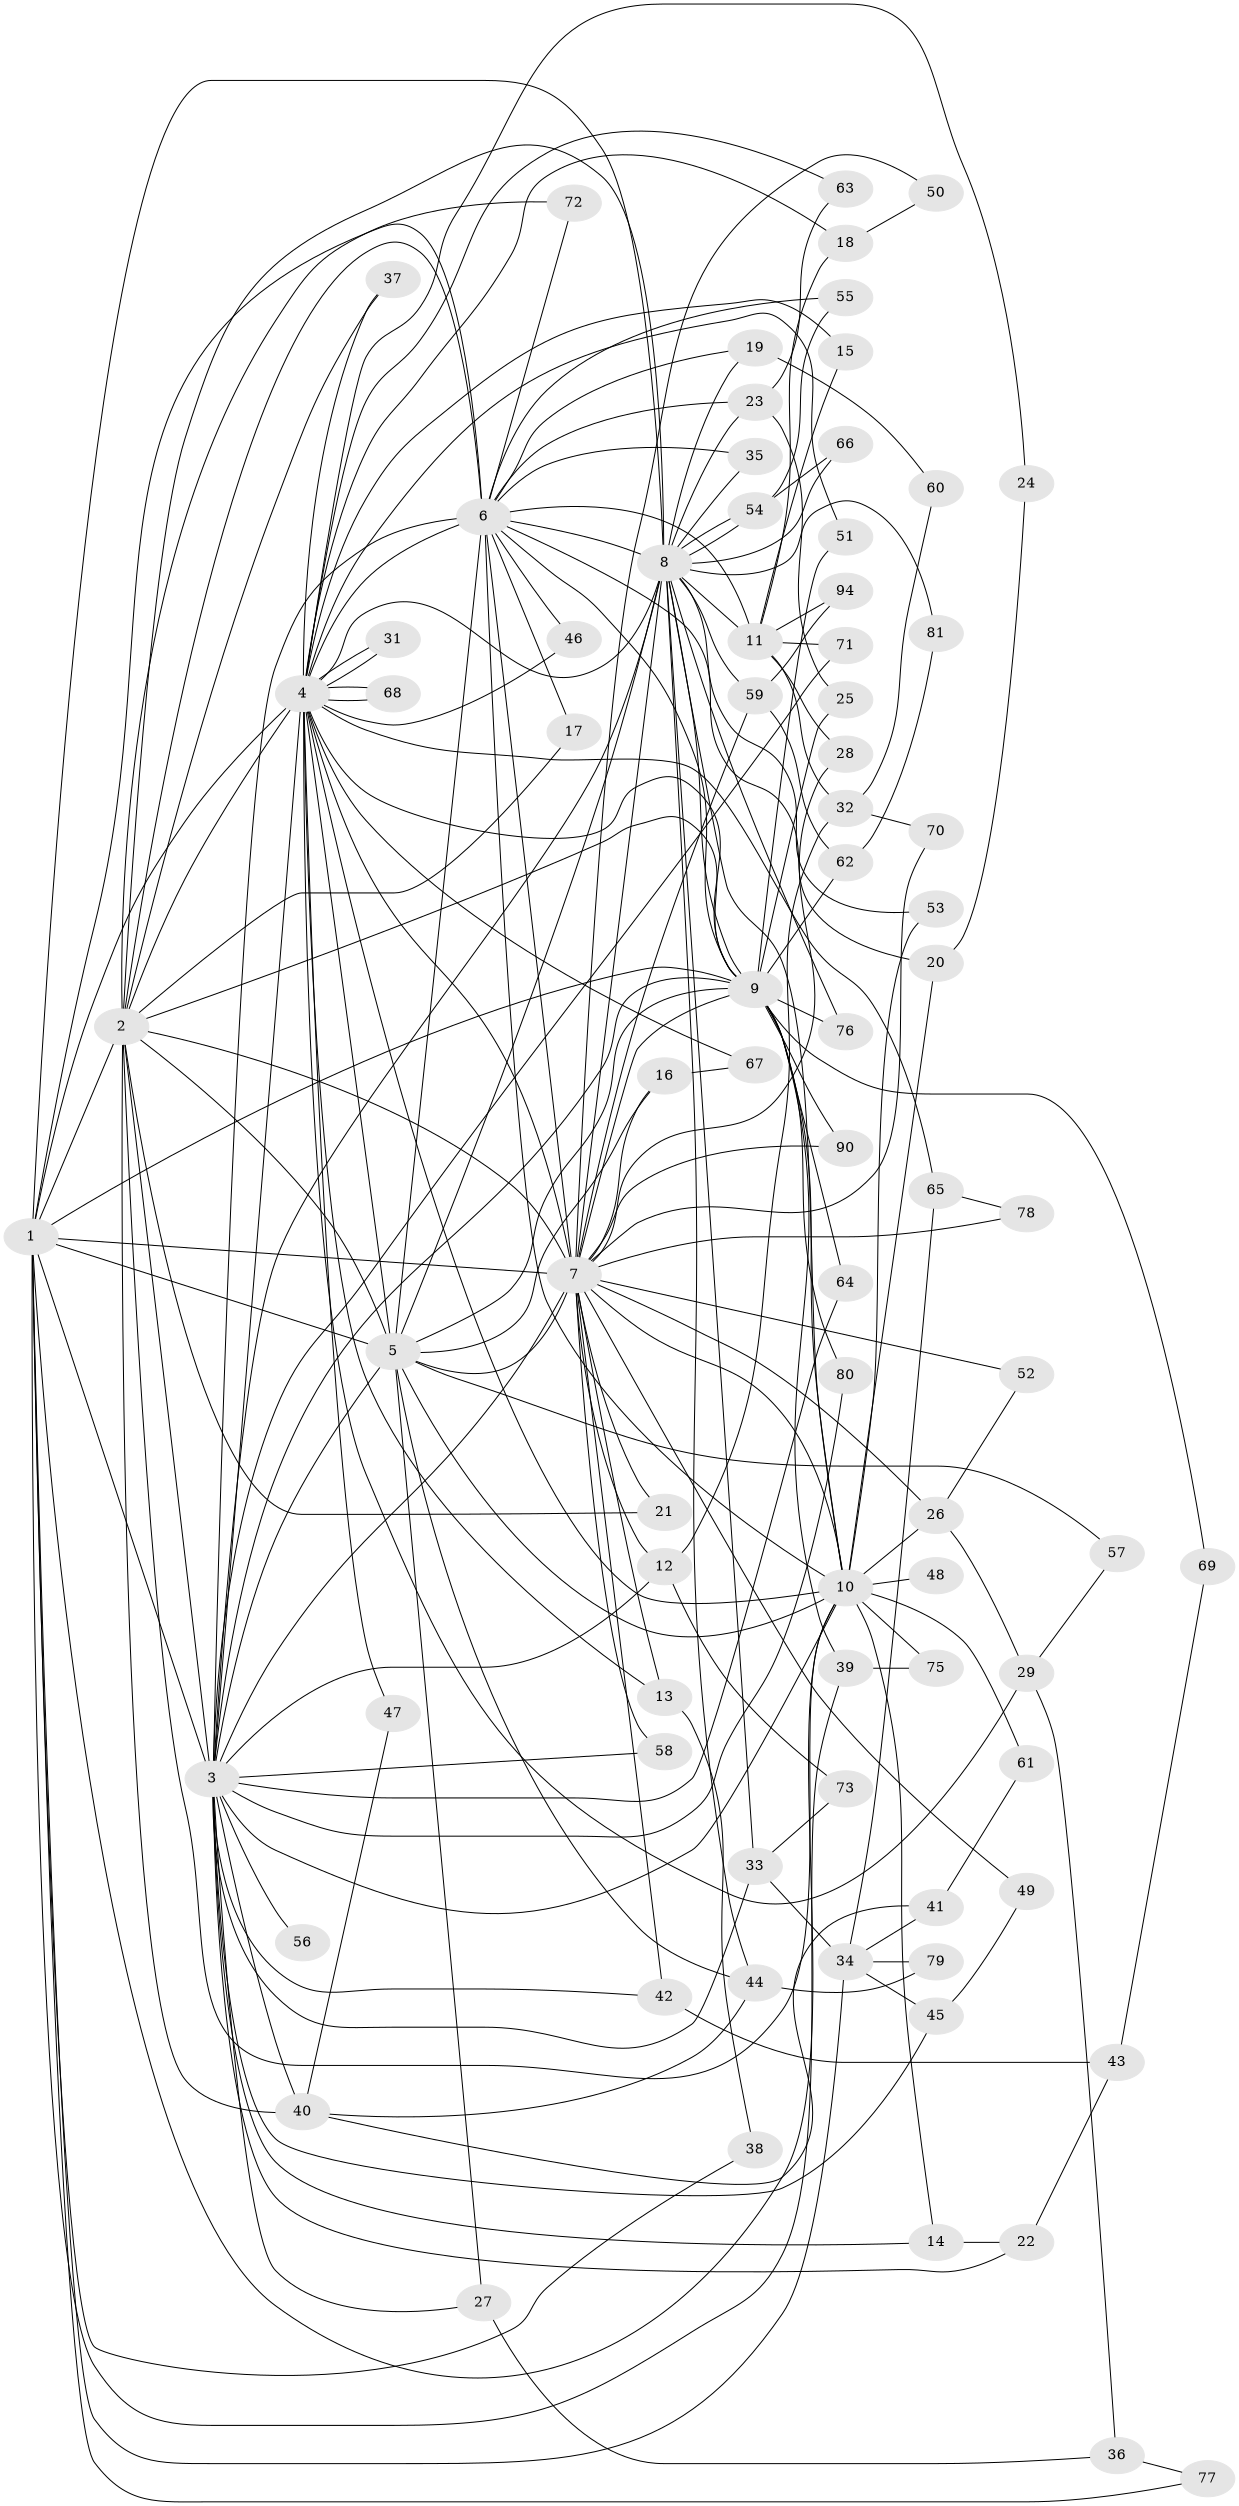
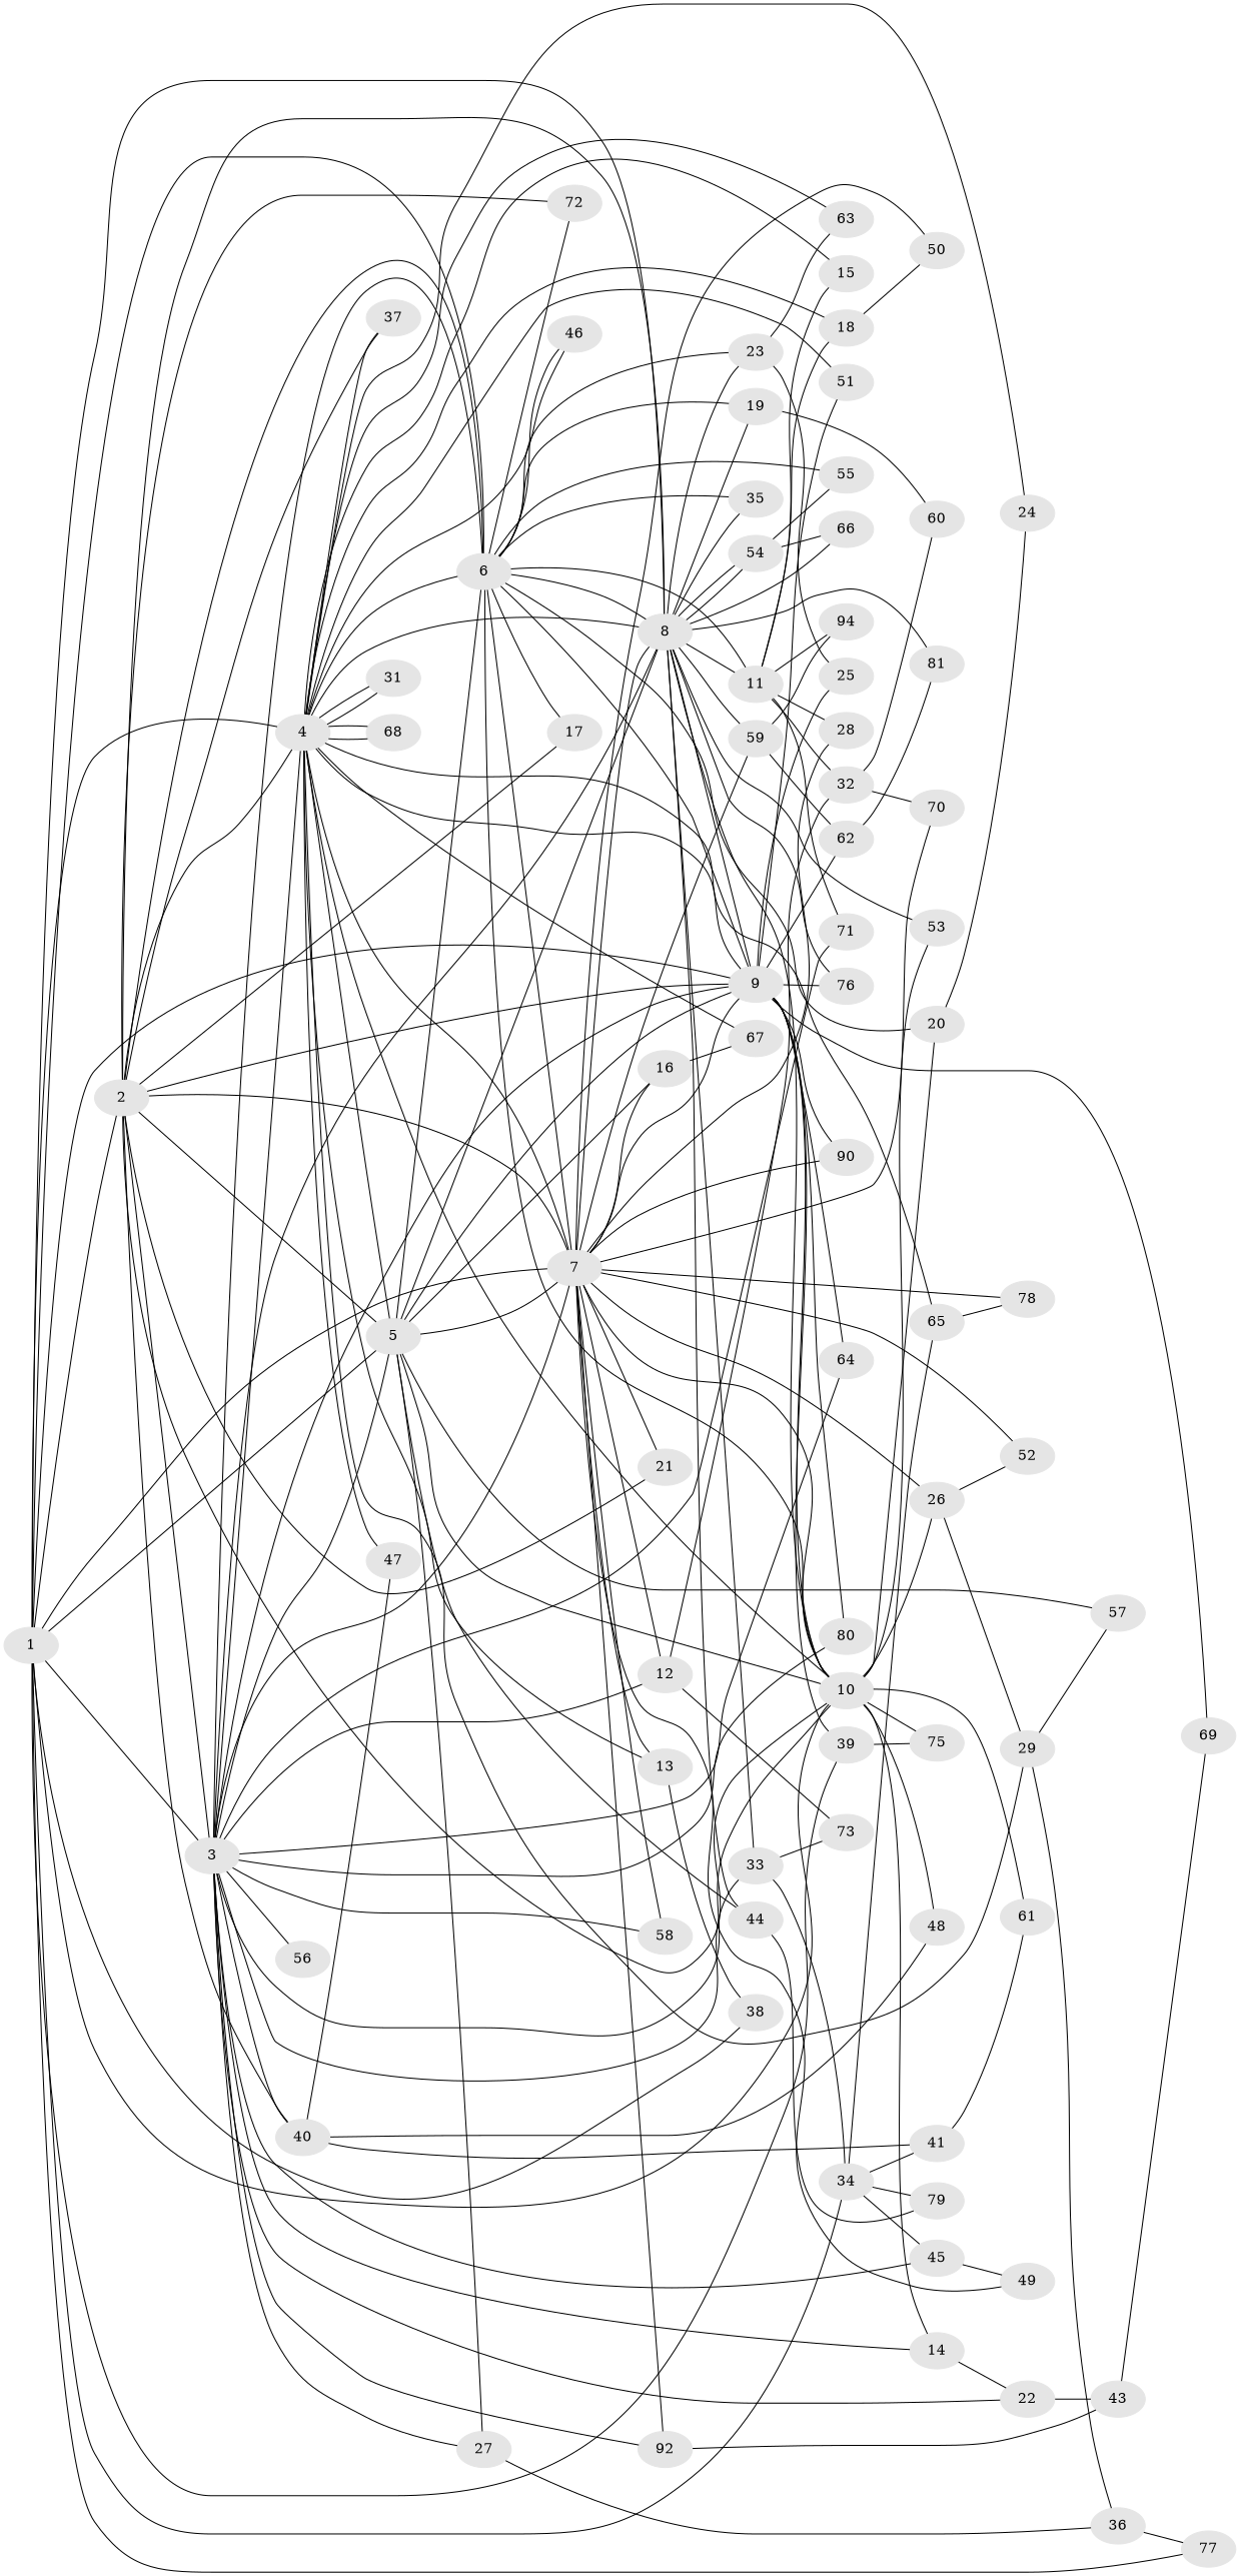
  graph {
    rankdir=LR
    node [color=gray90 style=filled]
    1
    2
    3
    4
    5
    6
    7
    8
    9
    10
    34
    38
    39
    77
    17
    21
    37
    40
    72
    12
    14
    22
    27
    33
-   42
+   42 [label=92]
    45
    56
    58
    64
    71
    80
    13
    15
    18
    24
    29
    31
    46
    47
    51
    63
    65
    67
    68
    16
    44
    57
    11
    19
    20
    23
    35
    55
    26
    28
    n56 [label=90]
    49
    50
    52
    59
    70
    78
    53
    54
    66
    76
    81
    25
    62
    69
    48
    61
    75
    41
    79
    32
    73
    43
    36
    n80 [label=94]
    60
    1 -- 2
    1 -- 3
    1 -- 4
    1 -- 5
    1 -- 6
    1 -- 7
    1 -- 8
    1 -- 9
    1 -- 10
    1 -- 34
    1 -- 38
    1 -- 39
    1 -- 77
    2 -- 3
    2 -- 4
    2 -- 5
    2 -- 6
    2 -- 7
    2 -- 8
    2 -- 9
    2 -- 10
    2 -- 17
    2 -- 21
    2 -- 37
    2 -- 40
    2 -- 72
    3 -- 4
    3 -- 5
    3 -- 6
    3 -- 7
    3 -- 8
    3 -- 9
    3 -- 10
    3 -- 40
    3 -- 12
    3 -- 14
    3 -- 22
    3 -- 27
    3 -- 33
    3 -- 42
    3 -- 45
    3 -- 56
    3 -- 58
    3 -- 64
    3 -- 71
    3 -- 80
    4 -- 5
    4 -- 6
    4 -- 7
    4 -- 8
    4 -- 9
    4 -- 10
    4 -- 37
    4 -- 13
    4 -- 15
    4 -- 18
    4 -- 24
    4 -- 29
    4 -- 31
    4 -- 31
    4 -- 46
    4 -- 47
    4 -- 51
    4 -- 63
    4 -- 65
    4 -- 67
    4 -- 68
    4 -- 68
    5 -- 6
    5 -- 7
    5 -- 8
    5 -- 9
    5 -- 10
    5 -- 27
    5 -- 16
    5 -- 44
    5 -- 57
    6 -- 7
    6 -- 8
    6 -- 9
    6 -- 10
    6 -- 17
    6 -- 72
    6 -- 46
    6 -- 11
    6 -- 19
    6 -- 20
    6 -- 23
    6 -- 35
    6 -- 55
    7 -- 8
    7 -- 9
    7 -- 10
    7 -- 21
    7 -- 12
    7 -- 42
    7 -- 58
    7 -- 13
    7 -- 16
    7 -- 26
    7 -- 28
    7 -- n56
    7 -- 49
    7 -- 50
    7 -- 52
    7 -- 59
    7 -- 70
    7 -- 78
    8 -- 9
    8 -- 10
    8 -- 33
    8 -- 44
    8 -- 11
    8 -- 19
    8 -- 23
    8 -- 35
    8 -- 59
    8 -- 53
    8 -- 54
    8 -- 54
    8 -- 66
    8 -- 76
    8 -- 81
    9 -- 10
    9 -- 39
    9 -- 64
    9 -- 80
    9 -- 51
    9 -- n56
    9 -- 76
    9 -- 25
    9 -- 62
    9 -- 69
    10 -- 14
    10 -- 20
    10 -- 26
    10 -- 53
    10 -- 48
    10 -- 61
    10 -- 75
    34 -- 45
    34 -- 65
    34 -- 41
    34 -- 79
    39 -- 75
    40 -- 47
-   40 -- 44
+   40 -- 48
    40 -- 41
    12 -- 32
    12 -- 73
    14 -- 22
    22 -- 43
    27 -- 36
    33 -- 34
    33 -- 73
    42 -- 43
    45 -- 49
    13 -- 38
    18 -- 50
    29 -- 57
    29 -- 36
    65 -- 78
    16 -- 67
    44 -- 79
    11 -- 71
    11 -- 15
    11 -- 18
    11 -- 28
    11 -- 32
    11 -- n80
    19 -- 60
    20 -- 24
    23 -- 63
    23 -- 25
    26 -- 29
    26 -- 52
    59 -- 62
    59 -- n80
    54 -- 55
    54 -- 66
    62 -- 81
    41 -- 61
    32 -- 70
    32 -- 60
    43 -- 69
    36 -- 77
  }
